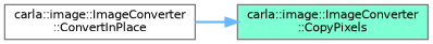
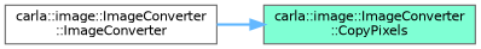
  digraph {
    rankdir=RL
    node [fontname=Helvetica fontsize=10 shape=box style=filled]
    n1 [color=gray40 fillcolor=aquamarine fontcolor=black height=0.2 label="carla::image::ImageConverter\l::CopyPixels" width=0.4]
-   n2 [color=grey40 fillcolor=white height=0.2 label="carla::image::ImageConverter\l::ConvertInPlace" width=0.4]
+   n2 [color=grey40 fillcolor=white height=0.2 label="carla::image::ImageConverter\l::ImageConverter" width=0.4]
    n1 -> n2 [color=steelblue1 dir=back fontname=Helvetica fontsize=10 labelfontname=Helvetica labelfontsize=10 style=bold]
  }
